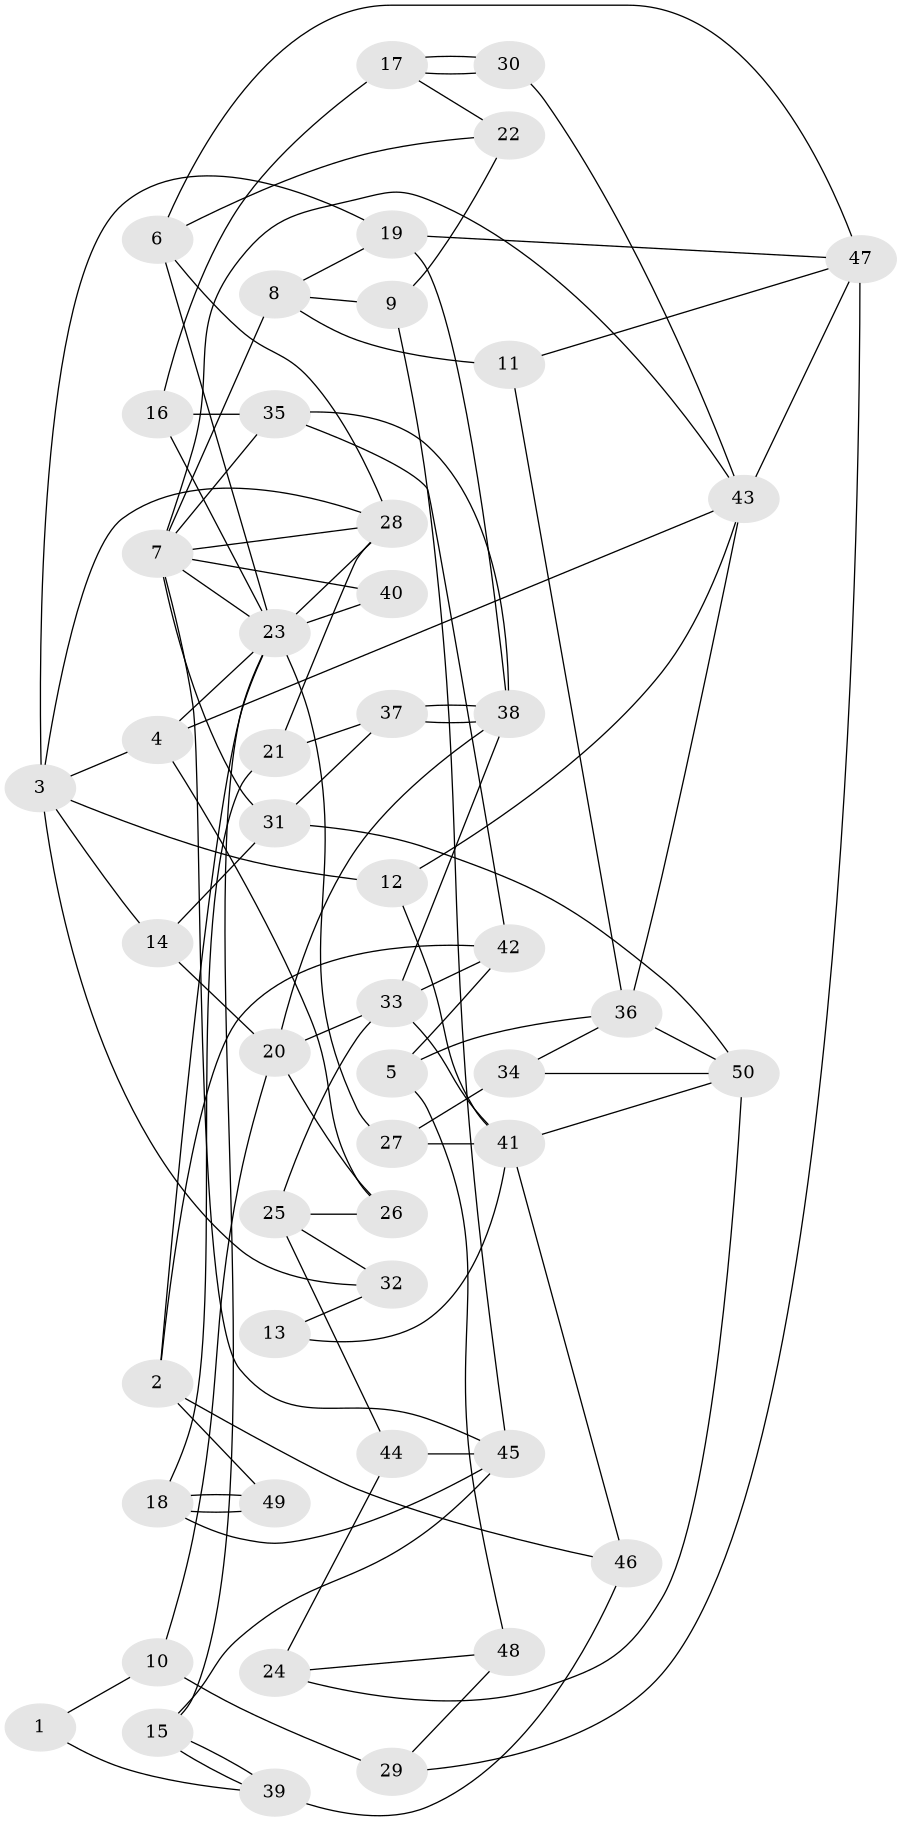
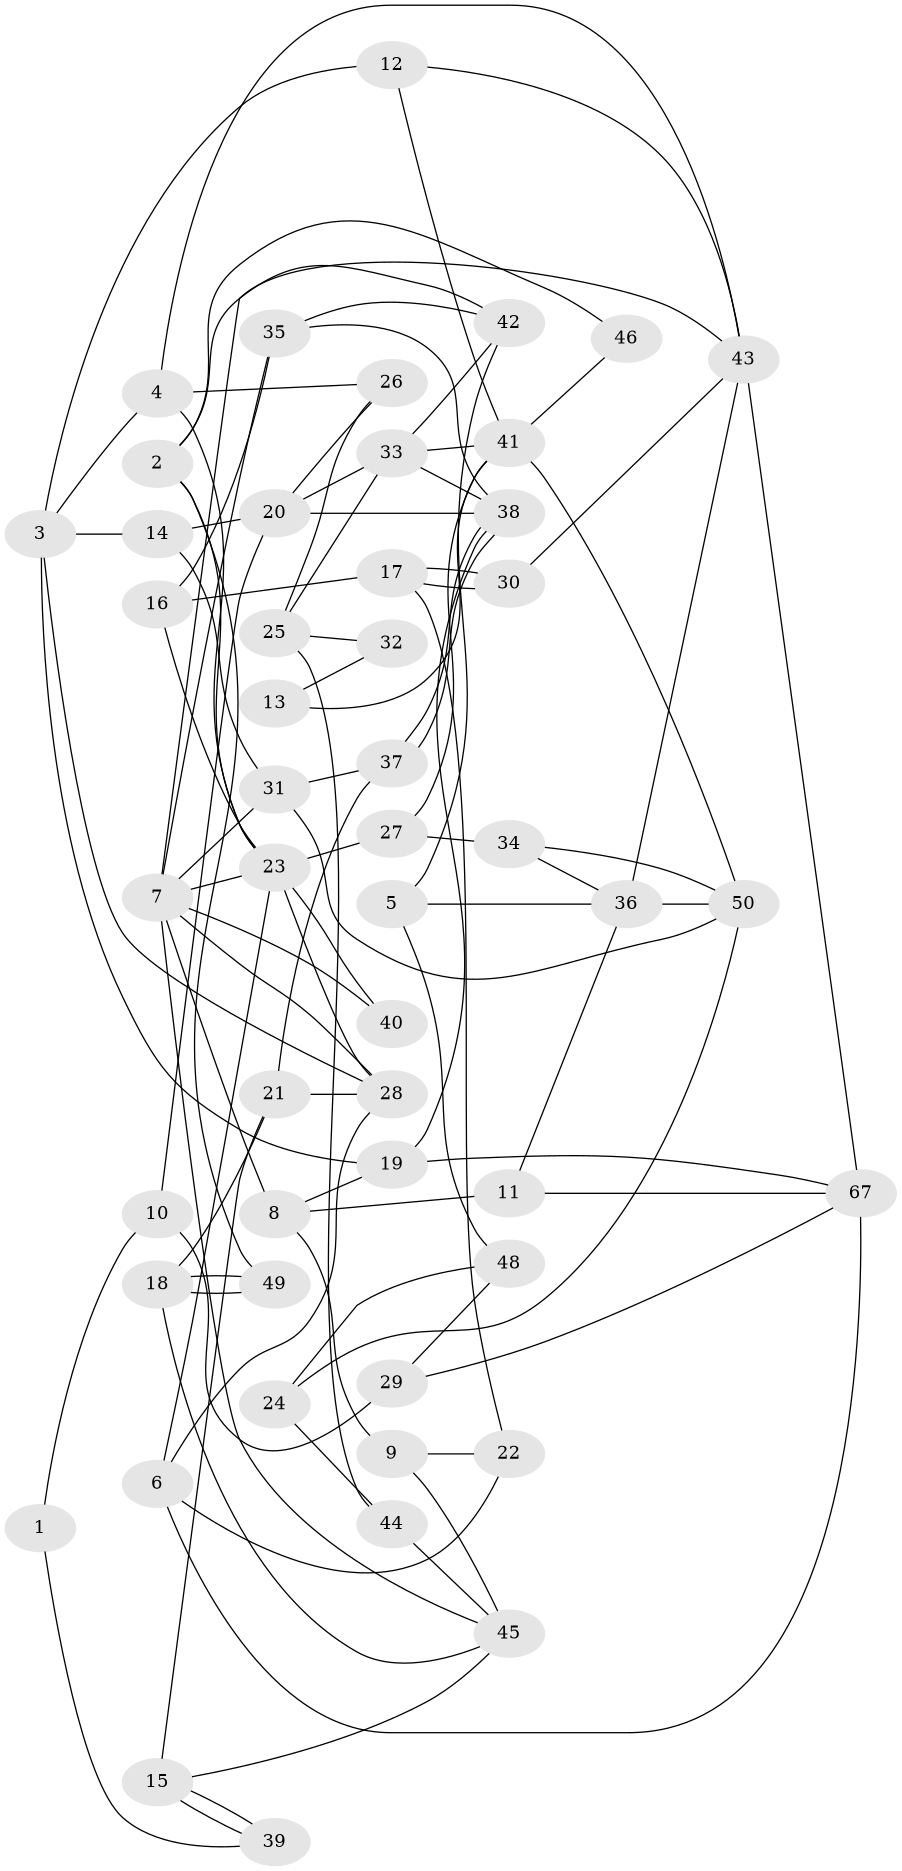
  graph {
    rankdir=LR
    node [color=gray90 style=filled]
    1
    10
    39
    20
    29
    46
    2
    23
    42
    49
    28
    40
    27
    3
    4
    12
    14
    19
    32
    26
    43
    41
    31
-   47
+   47 [label=67]
    38
    5
    36
    48
    50
    6
    22
    7
    8
    35
    45
    9
    11
    37
    33
    13
    15
    16
    17
    30
    18
    21
    34
    24
    44
    25
    1 -- 10
    1 -- 39
    10 -- 20
    10 -- 29
-   39 -- 46
    20 -- 26
    20 -- 38
    20 -- 33
    29 -- 47
    29 -- 48
    2 -- 46
    2 -- 23
    2 -- 42
    2 -- 49
    23 -- 28
    23 -- 40
    23 -- 27
    27 -- 41
    27 -- 34
    3 -- 28
    3 -- 4
    3 -- 12
    3 -- 14
    3 -- 19
-   3 -- 32
    4 -- 23
    4 -- 26
    4 -- 43
    12 -- 43
    12 -- 41
    14 -- 20
    14 -- 31
    19 -- 47
    19 -- 38
    43 -- 47
    41 -- 46
    41 -- 50
    31 -- 50
    31 -- 37
    5 -- 42
    5 -- 36
    5 -- 48
    36 -- 43
    36 -- 50
    6 -- 23
    6 -- 28
    6 -- 47
    6 -- 22
    7 -- 23
    7 -- 28
    7 -- 40
    7 -- 43
    7 -- 31
    7 -- 8
    7 -- 35
    7 -- 45
    8 -- 19
    8 -- 9
    8 -- 11
    35 -- 42
    35 -- 38
    9 -- 22
    9 -- 45
    11 -- 47
    11 -- 36
    37 -- 38
    37 -- 38
    33 -- 42
    33 -- 41
    33 -- 38
    13 -- 32
    13 -- 41
    15 -- 39
    15 -- 39
-   15 -- 23
+   15 -- 21
    15 -- 45
    16 -- 23
    16 -- 35
    16 -- 17
    17 -- 22
    17 -- 30
    17 -- 30
    30 -- 43
    18 -- 49
    18 -- 49
    18 -- 45
    18 -- 21
    21 -- 28
    21 -- 37
    34 -- 36
    34 -- 50
    24 -- 48
    24 -- 50
    24 -- 44
    44 -- 45
    25 -- 32
    25 -- 26
    25 -- 33
    25 -- 44
  }
